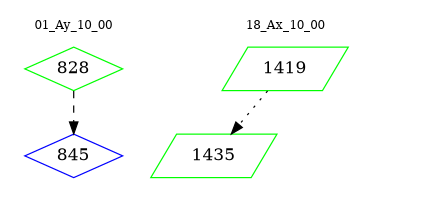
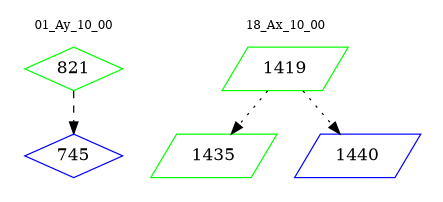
  digraph {
    node [color=green shape=parallelogram]
    edge [color=black style=dotted]
-   n1 [label=828 shape=diamond]
-   n2 [color=blue label=845 shape=diamond]
+   n1 [label=821 shape=diamond]
+   n2 [color=blue label=745 shape=diamond]
    n3 [label=1435]
    n4 [label=1419]
+   n5 [color=blue label=1440]
    subgraph cluster_1 {
      color=white
      fontsize=10
      label="01_Ay_10_00"
      n1
      n2
    }
    subgraph cluster_2 {
      color=white
      fontsize=10
      label="18_Ax_10_00"
      n3
      n4
+     n5
    }
    n1 -> n2 [style=dashed]
    n4 -> n3
+   n4 -> n5
  }
